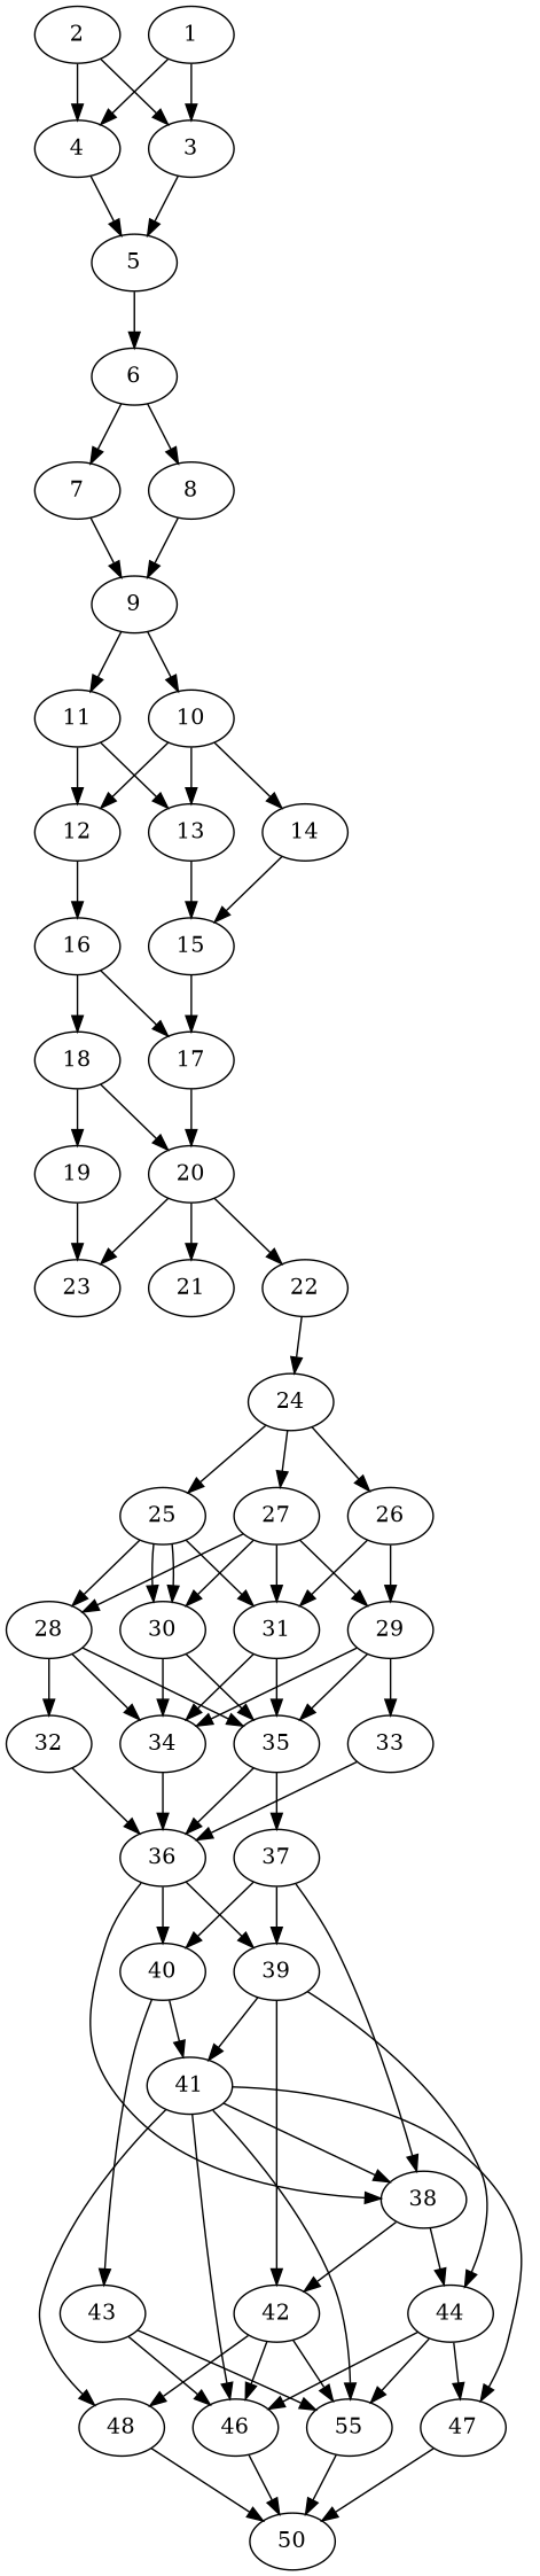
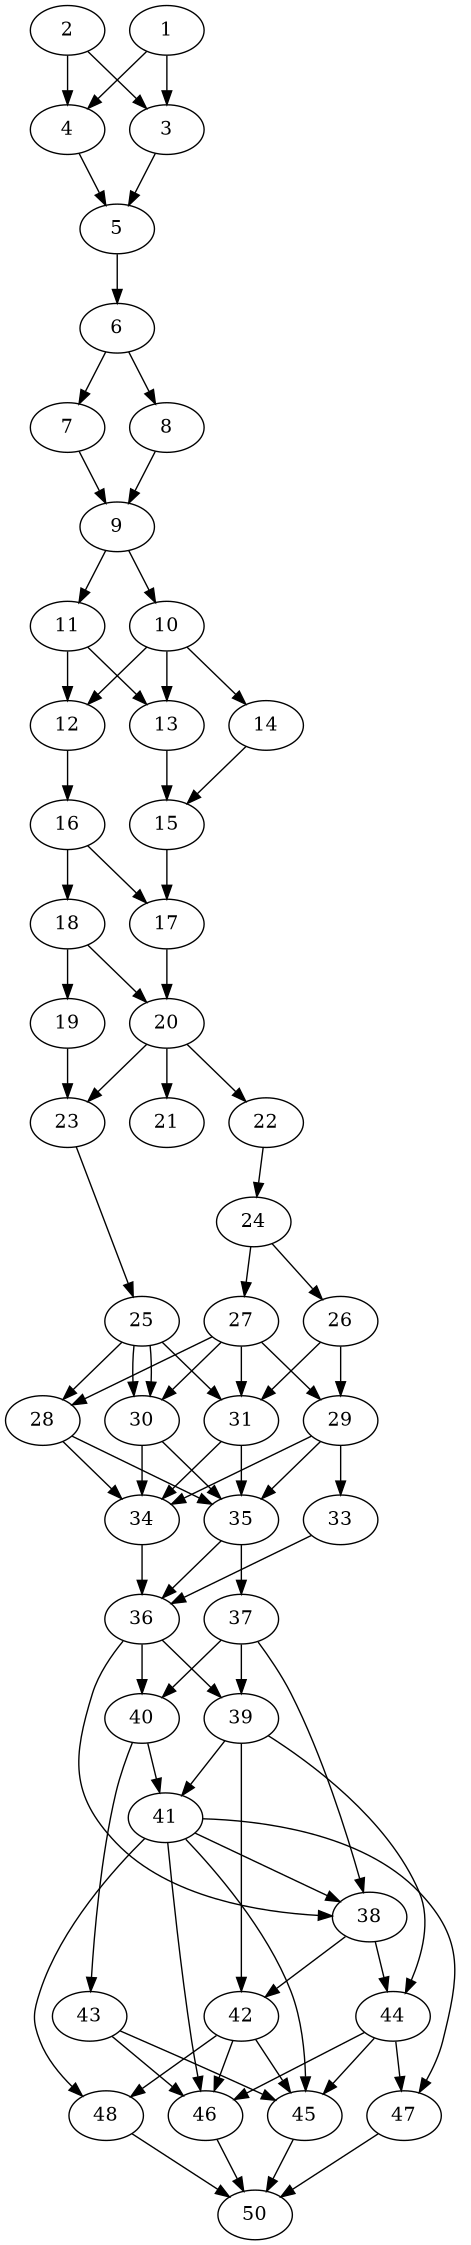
  digraph {
    node [alpha=0.12]
    1 [alpha=0.13 expect_size=13987840]
    3 [alpha=0.01 expect_size=40998912]
    4 [alpha=0.09 expect_size=23146496]
    5 [alpha=0.17 expect_size=30551040]
    6 [expect_size=31697920]
    2 [alpha=0.06 expect_size=52156416]
    7 [alpha=0.19 expect_size=48547840]
    8 [alpha=0.13 expect_size=28188672]
    9 [alpha=0.00 expect_size=25723904]
    10 [alpha=0.19 expect_size=11371520]
    11 [alpha=0.05 expect_size=48448512]
    12 [alpha=0.04 expect_size=31479808]
    13 [alpha=0.07 expect_size=46364672]
    14 [alpha=0.18 expect_size=49092608]
    16 [expect_size=15812608]
    15 [alpha=0.11 expect_size=22165504]
    17 [alpha=0.02 expect_size=43210752]
    18 [alpha=0.13 expect_size=41559040]
    20 [alpha=0.08 expect_size=25614336]
    19 [alpha=0.01 expect_size=24595456]
    23 [alpha=0.16 expect_size=43100160]
    21 [alpha=0.19 expect_size=23283712]
    22 [alpha=0.10 expect_size=34437120]
    24 [alpha=0.09 expect_size=13075456]
    25 [alpha=0.14 expect_size=8261632]
    26 [alpha=0.09 expect_size=33347584]
    27 [alpha=0.03 expect_size=15148032]
    28 [alpha=0.06 expect_size=19459072]
    30 [alpha=0.13 expect_size=6332416]
    31 [alpha=0.06 expect_size=26288128]
    29 [alpha=0.18 expect_size=50403328]
-   32 [alpha=0.11 expect_size=24644608]
    34 [expect_size=38686720]
    35 [alpha=0.20 expect_size=13660160]
    33 [expect_size=48316416]
    36 [expect_size=45731840]
    37 [alpha=0.20 expect_size=19799040]
    38 [alpha=0.03 expect_size=26353664]
    39 [alpha=0.15 expect_size=41154560]
    40 [alpha=0.15 expect_size=37499904]
    42 [alpha=0.03 expect_size=36413440]
    44 [alpha=0.19 expect_size=42748928]
    41 [alpha=0.03 expect_size=21517312]
    43 [alpha=0.19 expect_size=14055424]
-   45 [alpha=0.20 expect_size=24788992 label=55]
+   45 [alpha=0.20 expect_size=24788992]
    46 [expect_size=24284160]
    47 [alpha=0.09 expect_size=51804160]
    48 [expect_size=50945024]
    50 [alpha=0.17 expect_size=45207552]
    1 -> 3
    1 -> 4
    3 -> 5
    4 -> 5
    5 -> 6
    6 -> 7
    6 -> 8
    2 -> 3
    2 -> 4
    7 -> 9
    8 -> 9
    9 -> 10
    9 -> 11
    10 -> 12
    10 -> 13
    10 -> 14
    11 -> 12
    11 -> 13
    12 -> 16
    13 -> 15
    14 -> 15
    16 -> 17
    16 -> 18
    15 -> 17
    17 -> 20
    18 -> 20
    18 -> 19
    20 -> 23
    20 -> 21
    20 -> 22
    19 -> 23
    22 -> 24
-   24 -> 25
+   23 -> 25
    24 -> 26
    24 -> 27
    25 -> 28
    25 -> 30
    25 -> 30
    25 -> 31
    26 -> 31
    26 -> 29
    27 -> 28
    27 -> 30
    27 -> 31
    27 -> 29
-   28 -> 32
    28 -> 34
    28 -> 35
    30 -> 34
    30 -> 35
    31 -> 34
    31 -> 35
    29 -> 34
    29 -> 35
    29 -> 33
-   32 -> 36
    34 -> 36
    35 -> 36
    35 -> 37
    33 -> 36
    36 -> 38
    36 -> 39
    36 -> 40
    37 -> 38
    37 -> 39
    37 -> 40
    38 -> 42
    38 -> 44
    39 -> 42
    39 -> 44
    39 -> 41
    40 -> 41
    40 -> 43
    42 -> 45
    42 -> 46
    42 -> 48
    44 -> 45
    44 -> 46
    44 -> 47
    41 -> 38
    41 -> 45
    41 -> 46
    41 -> 47
    41 -> 48
    43 -> 45
    43 -> 46
    45 -> 50
    46 -> 50
    47 -> 50
    48 -> 50
  }
